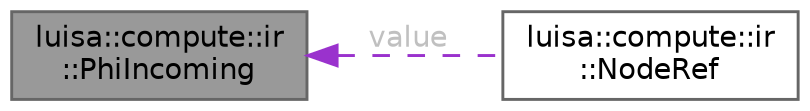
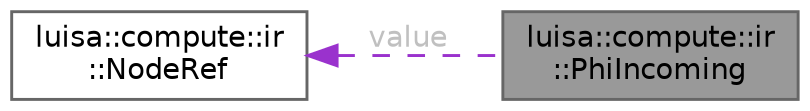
  digraph {
    rankdir=LR
    node [color=gray40 fontname=Helvetica fontsize=10 shape=box style=filled]
    n1 [fillcolor=grey60 fontcolor=black height=0.2 label="luisa::compute::ir\l::PhiIncoming" width=0.4]
    n2 [fillcolor=white height=0.2 label="luisa::compute::ir\l::NodeRef" width=0.4]
-   n1 -> n2 [color=darkorchid3 dir=back fontcolor=grey fontname=Helvetica fontsize=10 label=" value" labelfontname=Helvetica labelfontsize=10 style=dashed]
+   n2 -> n1 [color=darkorchid3 dir=back fontcolor=grey fontname=Helvetica fontsize=10 label=" value" labelfontname=Helvetica labelfontsize=10 style=dashed]
  }
